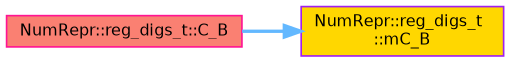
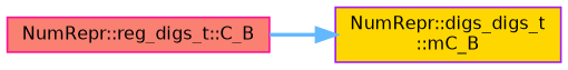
  digraph {
    rankdir=RL
    node [fontname=Helvetica fontsize=10 shape=box style=filled]
-   n1 [color=purple fillcolor=gold fontcolor=black height=0.2 label="NumRepr::reg_digs_t\l::mC_B" width=0.4]
+   n1 [color=purple fillcolor=gold fontcolor=black height=0.2 label="NumRepr::digs_digs_t\l::mC_B" width=0.4]
    n2 [color=deeppink fillcolor=salmon height=0.2 label="NumRepr::reg_digs_t::C_B" width=0.4]
    n1 -> n2 [color=steelblue1 dir=back fontname=Helvetica fontsize=10 labelfontname=Helvetica labelfontsize=10 style=bold]
  }
